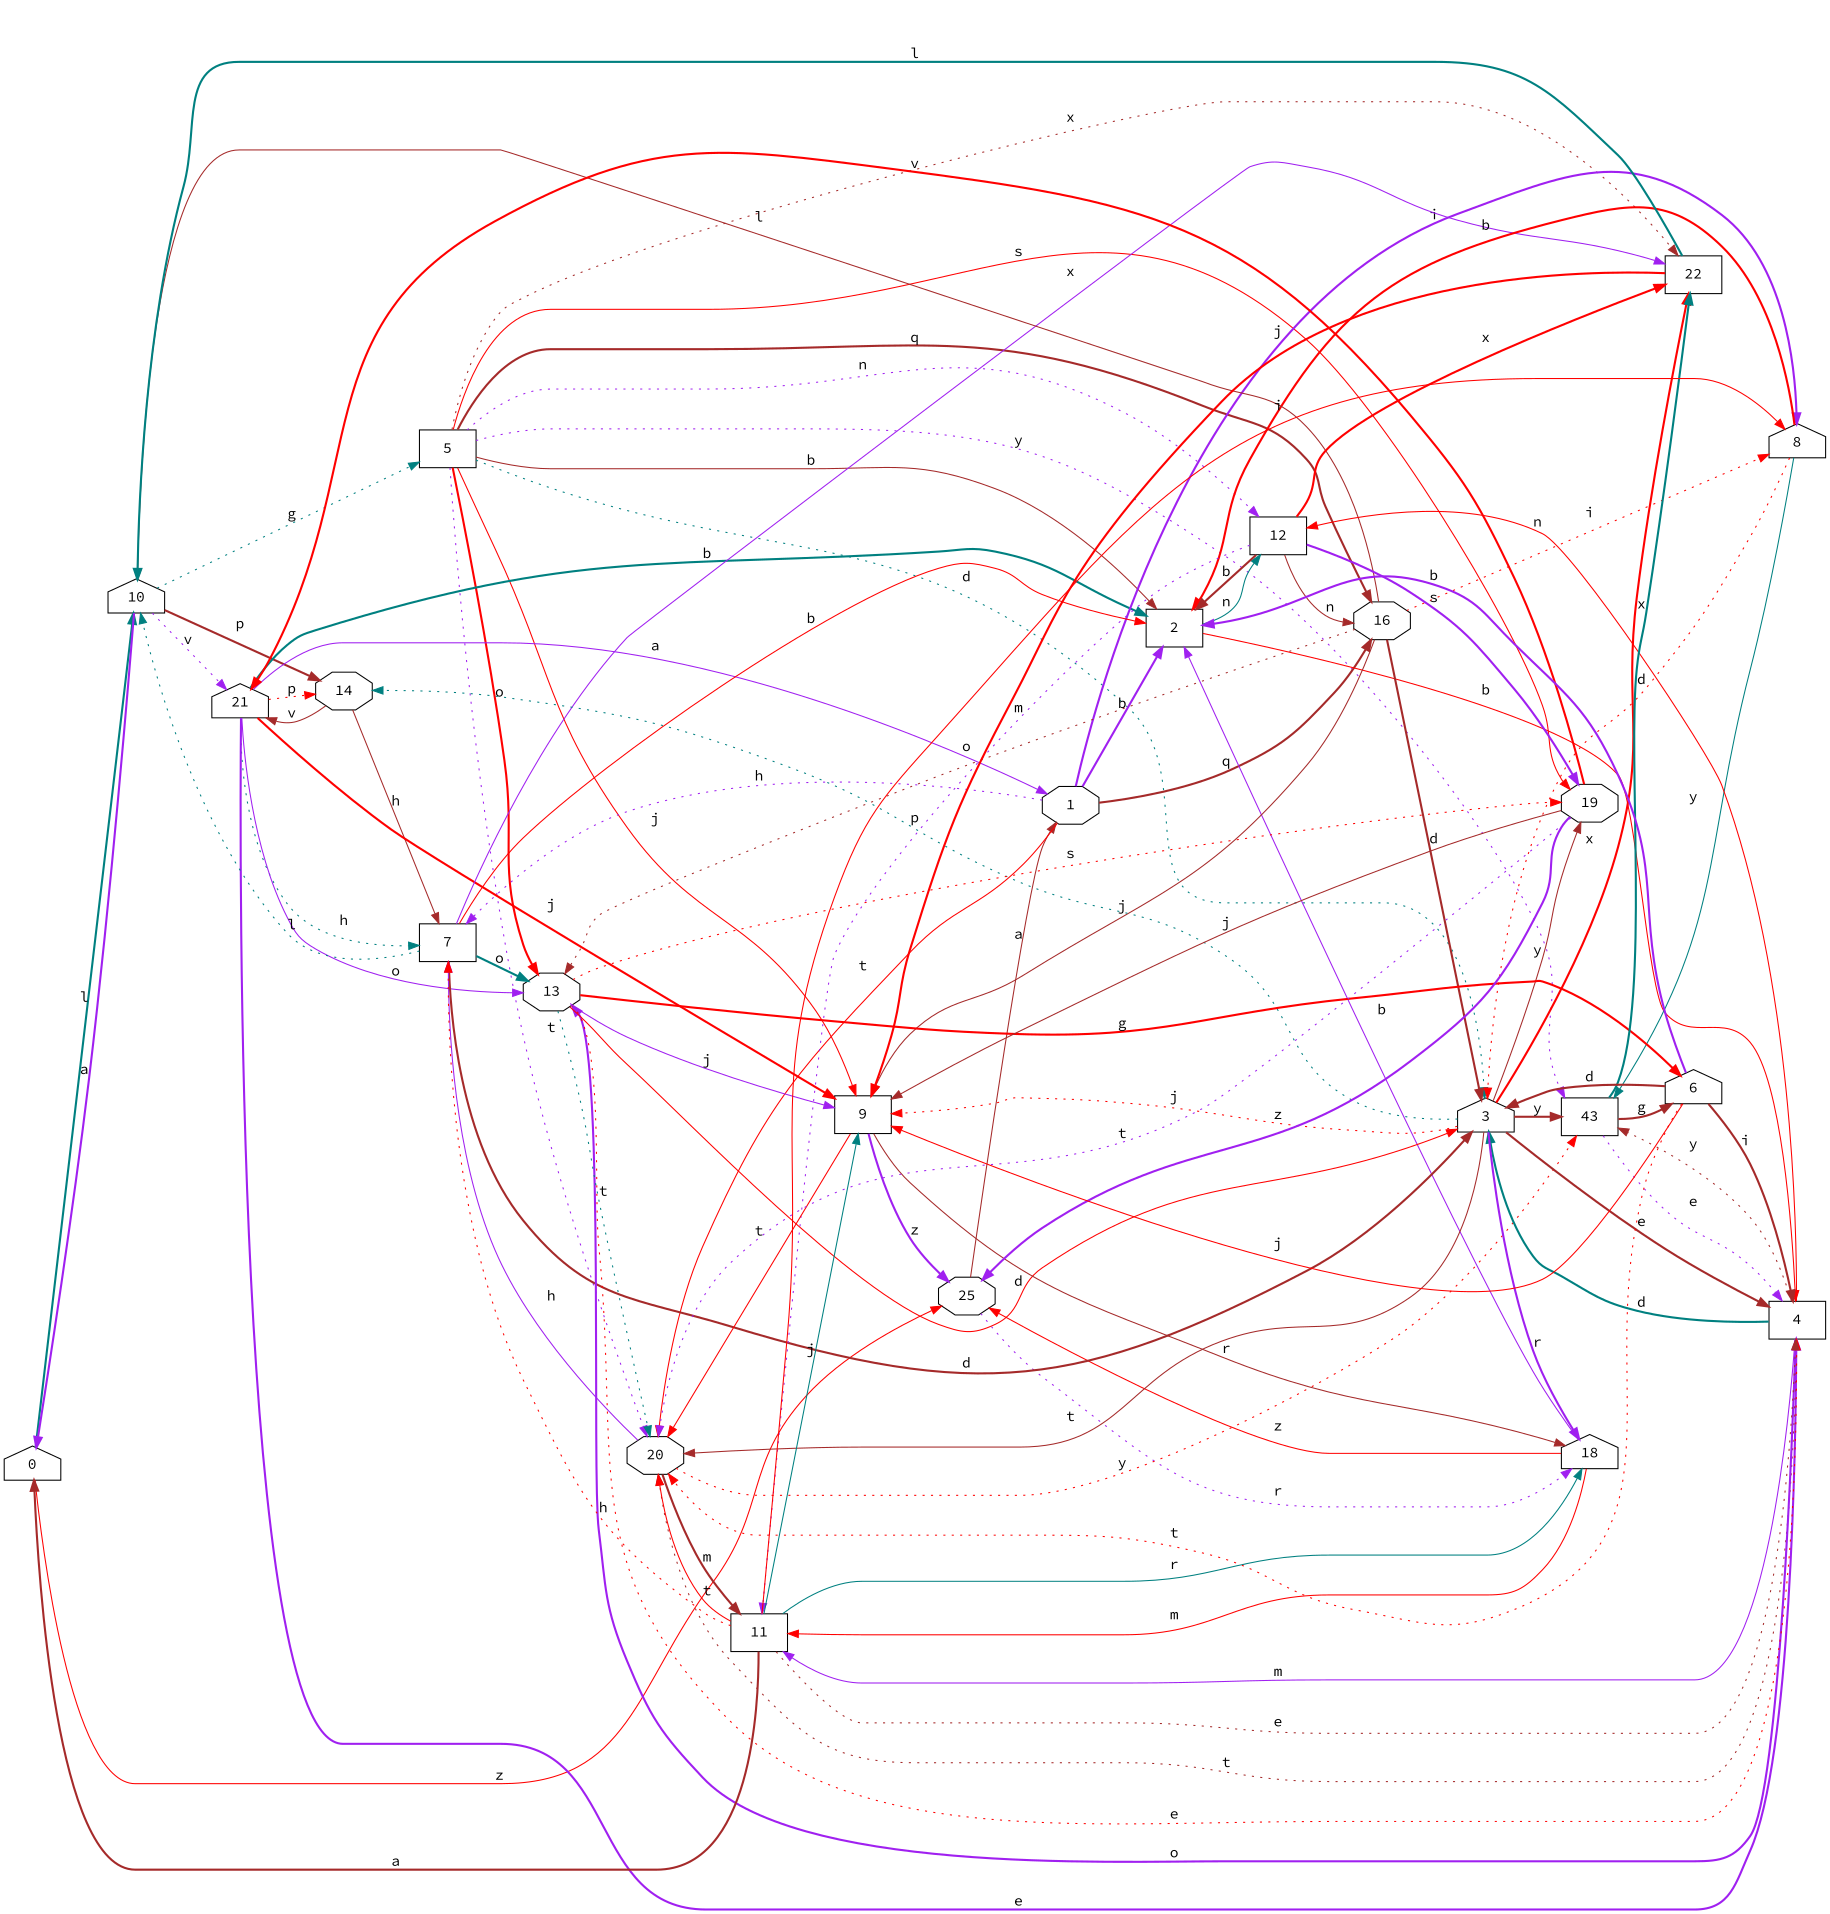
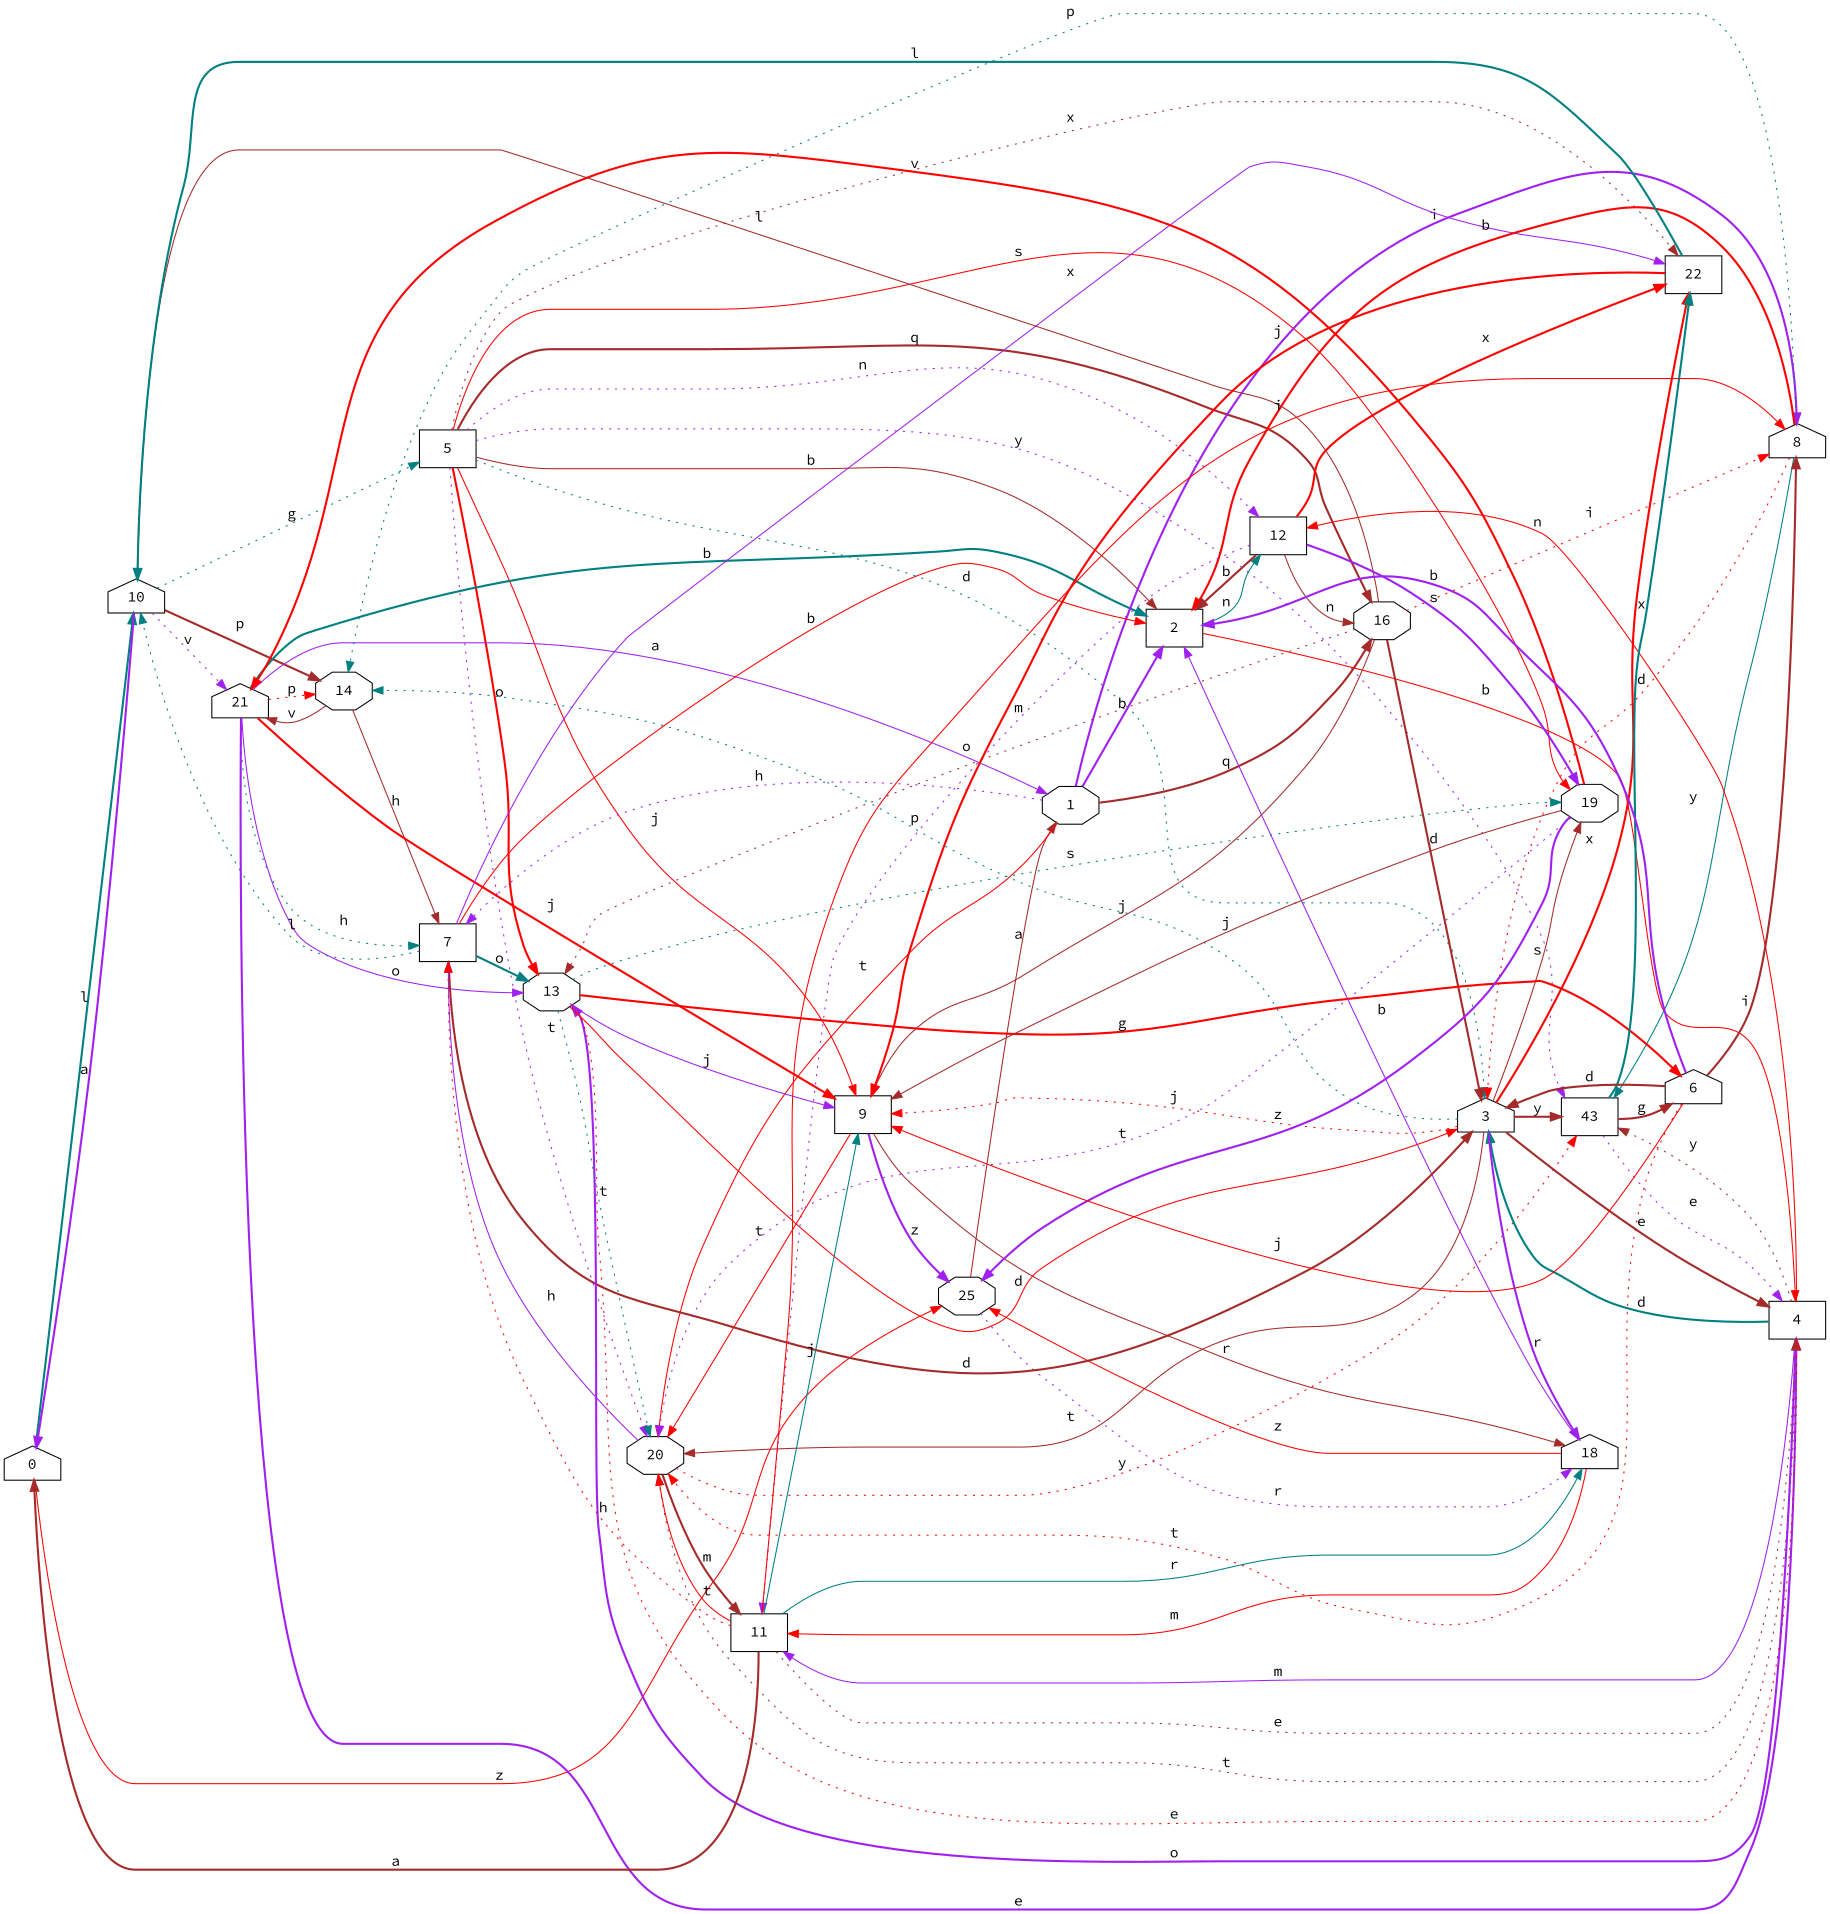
  strict digraph {
    fontname="Source Code Pro"
    rankdir=LR
    node [fontname="Source Code Pro" shape=box]
    edge [color=red fontname="Source Code Pro" style=bold]
    0 [shape=house]
    10 [shape=house]
    25 [shape=octagon]
    14 [shape=octagon]
    5
    21 [shape=house]
    1 [shape=octagon]
    18 [shape=house]
    2
    7
    8 [shape=house]
    16 [shape=octagon]
    20 [shape=octagon]
    12
    4
    3 [shape=house]
    22
    13 [shape=octagon]
    n19 [label=43]
    9
    11
    19 [shape=octagon]
    6 [shape=house]
    0 -> 10 [color=teal label=l]
    0 -> 25 [label=z style=solid]
    10 -> 0 [color=purple label=a]
    10 -> 14 [color=brown label=p]
    10 -> 5 [color=teal label=g style=dotted]
    10 -> 21 [color=purple label=v style=dotted]
    25 -> 1 [color=brown label=a style=solid]
    25 -> 18 [color=purple label=r style=dotted]
    14 -> 21 [color=brown label=v style=solid]
    14 -> 7 [color=brown label=h style=solid]
    5 -> 2 [color=brown label=b style=solid]
    5 -> 16 [color=brown label=q]
    5 -> 20 [color=purple label=t style=dotted]
    5 -> 12 [color=purple label=n style=dotted]
    5 -> 3 [color=teal label=d style=dotted]
    5 -> 22 [color=brown label=x style=dotted]
    5 -> 13 [label=o]
    5 -> n19 [color=purple label=y style=dotted]
    5 -> 9 [label=j style=solid]
    5 -> 19 [label=s style=solid]
    21 -> 14 [label=p style=dotted]
    21 -> 1 [color=purple label=a style=solid]
    21 -> 2 [color=teal label=b]
    21 -> 7 [color=teal label=h style=dotted]
    21 -> 4 [color=purple label=e]
    21 -> 13 [color=purple label=o style=solid]
    21 -> 9 [label=j]
    1 -> 2 [color=purple label=b]
    1 -> 7 [color=purple label=h style=dotted]
    1 -> 8 [color=purple label=i]
    1 -> 16 [color=brown label=q]
    1 -> 20 [label=t style=solid]
    18 -> 25 [label=z style=solid]
    18 -> 2 [color=purple label=b style=solid]
    18 -> 11 [label=m style=solid]
    2 -> 12 [color=teal label=n style=solid]
    2 -> 4 [label=b style=solid]
    7 -> 10 [color=teal label=l style=dotted]
    7 -> 2 [label=b style=solid]
    7 -> 3 [color=brown label=d]
    7 -> 22 [color=purple label=x style=solid]
    7 -> 13 [color=teal label=o]
+   8 -> 14 [color=teal label=p style=dotted]
    8 -> 2 [label=b]
    8 -> 3 [label=d style=dotted]
    8 -> n19 [color=teal label=y style=solid]
    16 -> 10 [color=brown label=l style=solid]
    16 -> 8 [label=i style=dotted]
    16 -> 3 [color=brown label=d]
    16 -> 13 [color=brown label=o style=dotted]
    16 -> 9 [color=brown label=j style=solid]
    20 -> 7 [color=purple label=h style=solid]
    20 -> n19 [label=y style=dotted]
    20 -> 11 [color=brown label=m]
    12 -> 2 [color=brown label=b]
    12 -> 16 [color=brown label=n style=solid]
    12 -> 22 [label=x]
    12 -> 11 [color=purple label=m style=dotted]
    12 -> 19 [color=purple label=s]
    4 -> 20 [color=brown label=t style=dotted]
    4 -> 12 [label=n style=solid]
    4 -> 3 [color=teal label=d]
    4 -> 13 [color=purple label=o]
    4 -> n19 [color=brown label=y style=dotted]
    4 -> 11 [color=purple label=m style=solid]
    3 -> 14 [color=teal label=p style=dotted]
    3 -> 18 [color=purple label=r]
    3 -> 20 [color=brown label=t style=solid]
    3 -> 4 [color=brown label=e]
    3 -> 22 [label=x]
    3 -> n19 [color=brown label=y]
    3 -> 9 [label=j style=dotted]
-   3 -> 19 [color=brown label=y style=solid]
+   3 -> 19 [color=brown label=s style=solid]
    22 -> 10 [color=teal label=l]
    22 -> 9 [label=j]
    13 -> 20 [color=teal label=t style=dotted]
    13 -> 4 [label=e style=dotted]
    13 -> 3 [label=d style=solid]
    13 -> 9 [color=purple label=j style=solid]
-   13 -> 19 [label=s style=dotted]
+   13 -> 19 [color=teal label=s style=dotted]
    13 -> 6 [label=g]
    n19 -> 4 [color=purple label=e style=dotted]
    n19 -> 22 [color=teal label=x]
    n19 -> 6 [color=brown label=g]
    9 -> 25 [color=purple label=z]
    9 -> 18 [color=brown label=r style=solid]
    9 -> 20 [label=t style=solid]
    11 -> 0 [color=brown label=a]
    11 -> 18 [color=teal label=r style=solid]
    11 -> 7 [label=h style=dotted]
    11 -> 8 [label=i style=solid]
    11 -> 20 [label=t style=solid]
    11 -> 4 [color=brown label=e style=dotted]
    11 -> 9 [color=teal label=j style=solid]
    19 -> 25 [color=purple label=z]
    19 -> 21 [label=v]
    19 -> 20 [color=purple label=t style=dotted]
    19 -> 9 [color=brown label=j style=solid]
    6 -> 2 [color=purple label=b]
-   6 -> 4 [color=brown label=i]
+   6 -> 8 [color=brown label=i]
    6 -> 20 [label=t style=dotted]
    6 -> 3 [color=brown label=d]
    6 -> 9 [label=j style=solid]
  }
